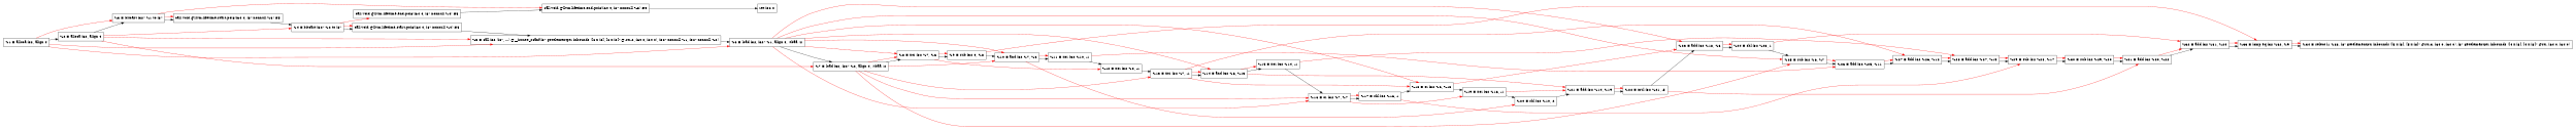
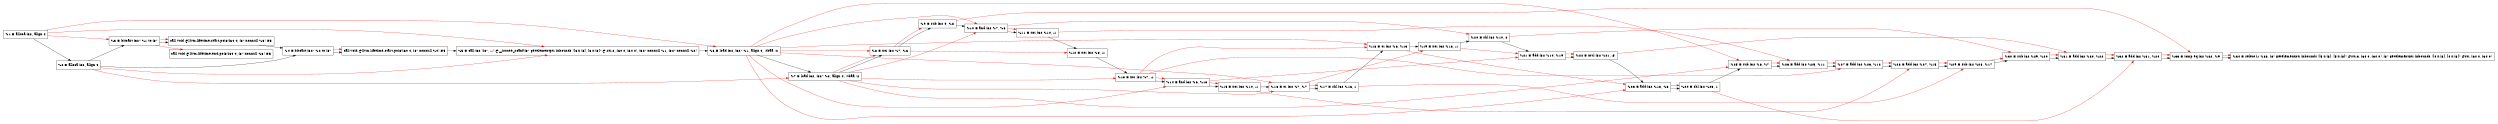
  digraph {
    rankdir=LR
    node [shape=record]
    edge [color=red]
    n1 [label="  %1 = alloca i32, align 4"]
    n2 [label="  %2 = alloca i32, align 4"]
    n3 [label="  %3 = bitcast i32* %1 to i8*"]
    n4 [label="  %5 = call i32 (i8*, ...) @__isoc99_scanf(i8* getelementptr inbounds ([6 x i8], [6 x i8]* @.str.2, i64 0, i64 0), i32* nonnull %1, i32* nonnull %2)"]
    n5 [label="  %6 = load i32, i32* %1, align 4, !tbaa !2"]
    n6 [label="  %4 = bitcast i32* %2 to i8*"]
    n7 [label="  %7 = load i32, i32* %2, align 4, !tbaa !2"]
    n8 [label="  call void @llvm.lifetime.start.p0i8(i64 4, i8* nonnull %3) #5"]
    n9 [label="  call void @llvm.lifetime.end.p0i8(i64 4, i8* nonnull %3) #5"]
    n10 [label="  %8 = xor i32 %7, %6"]
    n11 [label="  %10 = and i32 %7, %6"]
    n12 [label="  %14 = and i32 %6, %13"]
    n13 [label="%16 = or i32 %7, %7"]
    n14 [label="  %18 = or i32 %6, %13"]
    n15 [label="  %23 = add i32 %18, %6"]
    n16 [label="  %25 = sub i32 %6, %7"]
    n17 [label="  call void @llvm.lifetime.start.p0i8(i64 4, i8* nonnull %4) #5"]
-   n18 [label="  call void @llvm.lifetime.end.p0i8(i64 4, i8* nonnull %4) #5"]
    n19 [label="  %13 = xor i32 %7, -1"]
-   n20 [label="  ret i32 0"]
    n21 [label="  %9 = sub i32 0, %8"]
    n22 [label="  %12 = xor i32 %8, -1"]
    n23 [label="  %11 = xor i32 %10, -1"]
    n24 [label="  %20 = shl i32 %10, 2"]
    n25 [label="  %15 = xor i32 %14, -1"]
    n26 [label="  %21 = add i32 %14, %19"]
    n27 [label="  %17 = shl i32 %16, 1"]
    n28 [label="  %19 = xor i32 %16, -1"]
    n29 [label="  %24 = shl i32 %23, 1"]
    n30 [label="  %26 = add i32 %25, %11"]
    n31 [label="  %27 = add i32 %26, %12"]
    n32 [label="  %33 = icmp eq i32 %32, %9"]
    n33 [label="  %34 = select i1 %33, i8* getelementptr inbounds ([5 x i8], [5 x i8]* @str.3, i64 0, i64 0), i8* getelementptr inbounds ([4 x i8], [4 x i8]* @str, i64 0, i64 0)"]
    n34 [label="  %30 = sub i32 %29, %20"]
    n35 [label="  %28 = add i32 %27, %15"]
    n36 [label="  %22 = mul i32 %21, -5"]
    n37 [label="  %29 = sub i32 %28, %17"]
    n38 [label="  %31 = add i32 %30, %22"]
    n39 [label="  %32 = add i32 %31, %24"]
    n1 -> n2 [color=""]
    n1 -> n3
    n1 -> n4
    n1 -> n5
    n2 -> n3 [color=""]
    n2 -> n4
-   n2 -> n6
+   n2 -> n6 [color=black]
    n2 -> n7
    n3 -> n8 [color=""]
    n3 -> n8
    n3 -> n9
    n4 -> n5 [color=""]
    n5 -> n7 [color=""]
    n5 -> n10
    n5 -> n11
    n5 -> n12
    n5 -> n13
    n5 -> n14
    n5 -> n15
    n5 -> n16
    n6 -> n17 [color=""]
    n6 -> n17
-   n6 -> n18
    n7 -> n10 [color=""]
    n7 -> n10
    n7 -> n11
    n7 -> n13
    n7 -> n16
    n7 -> n19
    n8 -> n6 [color=""]
-   n9 -> n20 [color=""]
    n10 -> n21 [color=""]
    n10 -> n21
    n10 -> n22
    n11 -> n23 [color=""]
    n11 -> n23
    n11 -> n24
    n12 -> n25 [color=""]
    n12 -> n25
    n12 -> n26
    n13 -> n27 [color=""]
    n13 -> n27
    n13 -> n28
    n14 -> n15
    n14 -> n28 [color=""]
    n15 -> n29 [color=""]
    n15 -> n29
    n16 -> n30 [color=""]
    n16 -> n30
    n17 -> n4 [color=""]
-   n18 -> n9 [color=""]
    n19 -> n12 [color=""]
    n19 -> n12
    n19 -> n14
    n19 -> n31
    n21 -> n11 [color=""]
    n21 -> n32
    n22 -> n19 [color=""]
    n23 -> n22 [color=""]
    n23 -> n30
    n24 -> n26 [color=""]
+   n24 -> n34
    n25 -> n13 [color=""]
    n25 -> n35
    n26 -> n36 [color=""]
    n26 -> n36
    n27 -> n14 [color=""]
    n27 -> n37
    n28 -> n24 [color=""]
    n28 -> n26
    n29 -> n16 [color=""]
    n29 -> n39
    n30 -> n31 [color=""]
    n30 -> n31
    n31 -> n35 [color=""]
    n31 -> n35
    n32 -> n33 [color=""]
    n32 -> n33
    n34 -> n38 [color=""]
    n34 -> n38
    n35 -> n37 [color=""]
    n35 -> n37
    n36 -> n15 [color=""]
    n36 -> n38
    n37 -> n34 [color=""]
    n37 -> n34
    n38 -> n39 [color=""]
    n38 -> n39
    n39 -> n32 [color=""]
    n39 -> n32
  }
